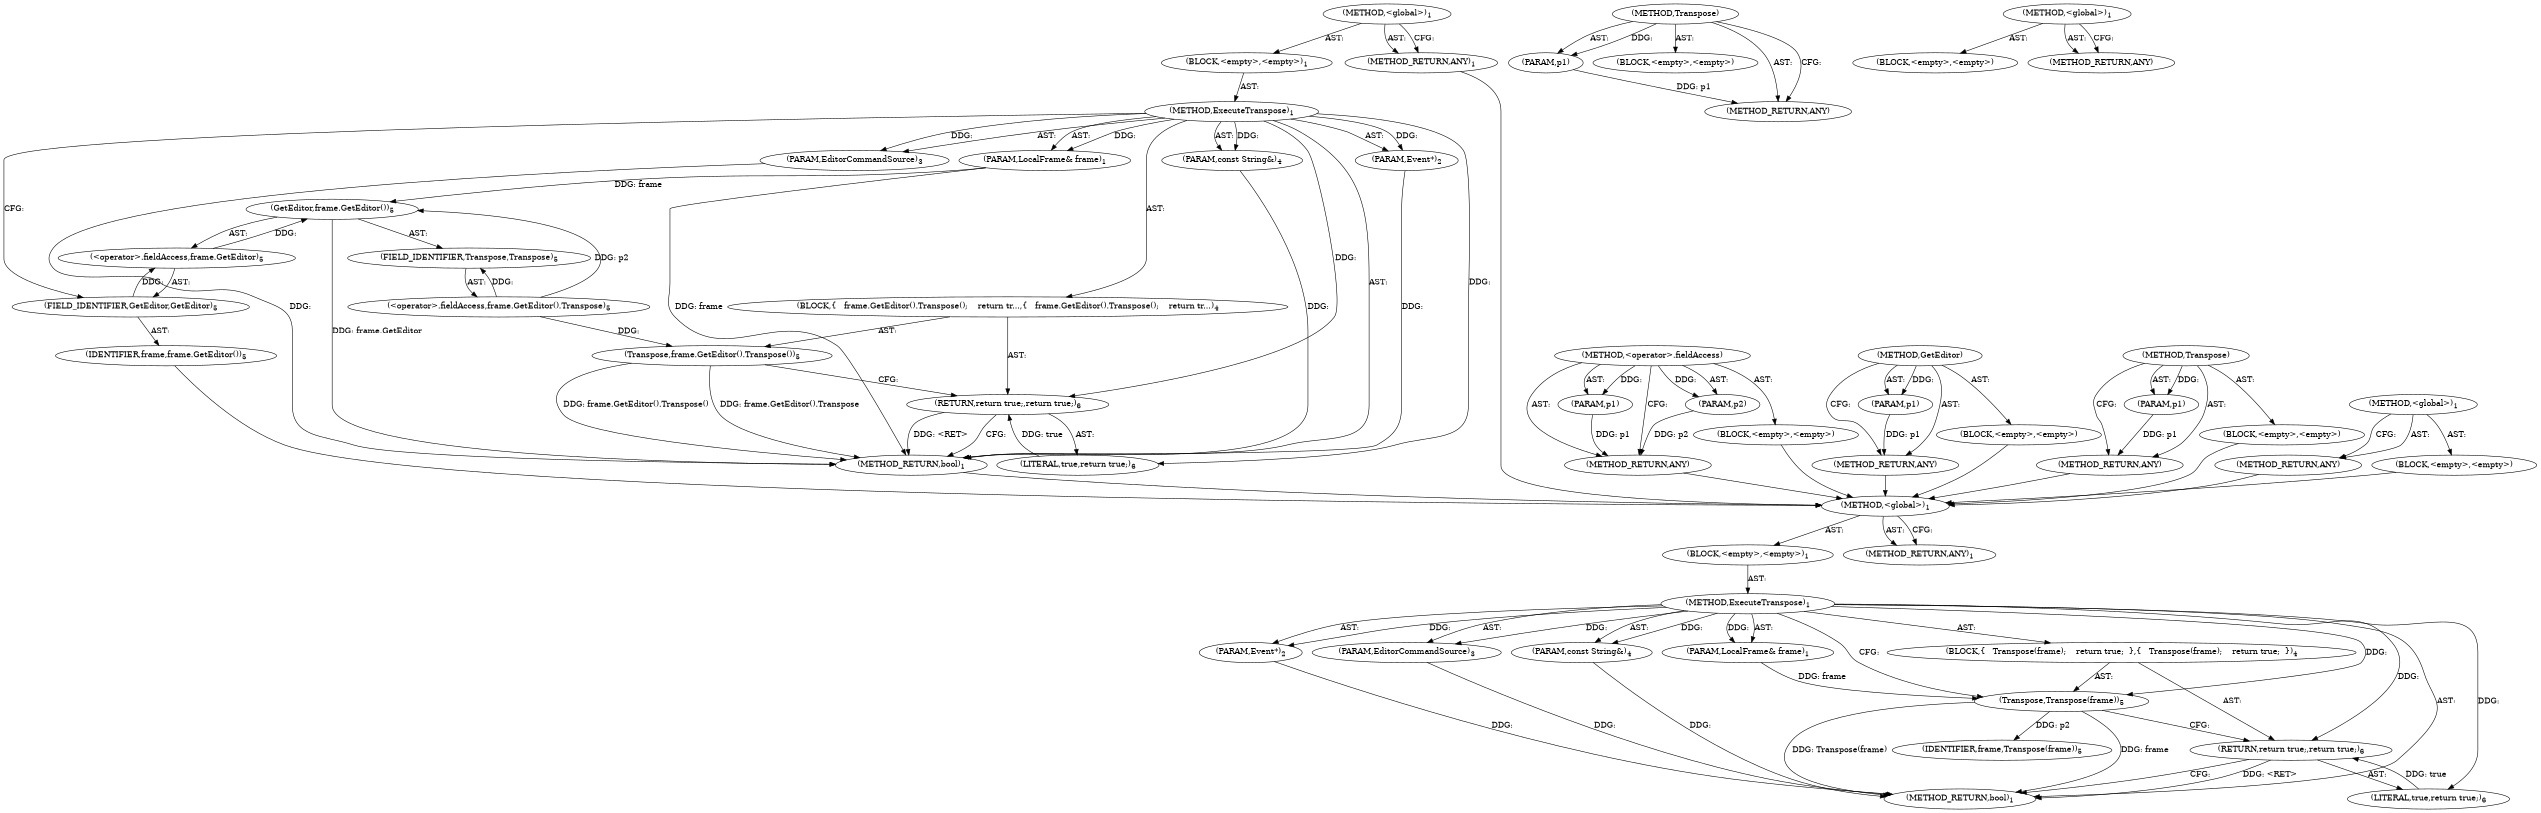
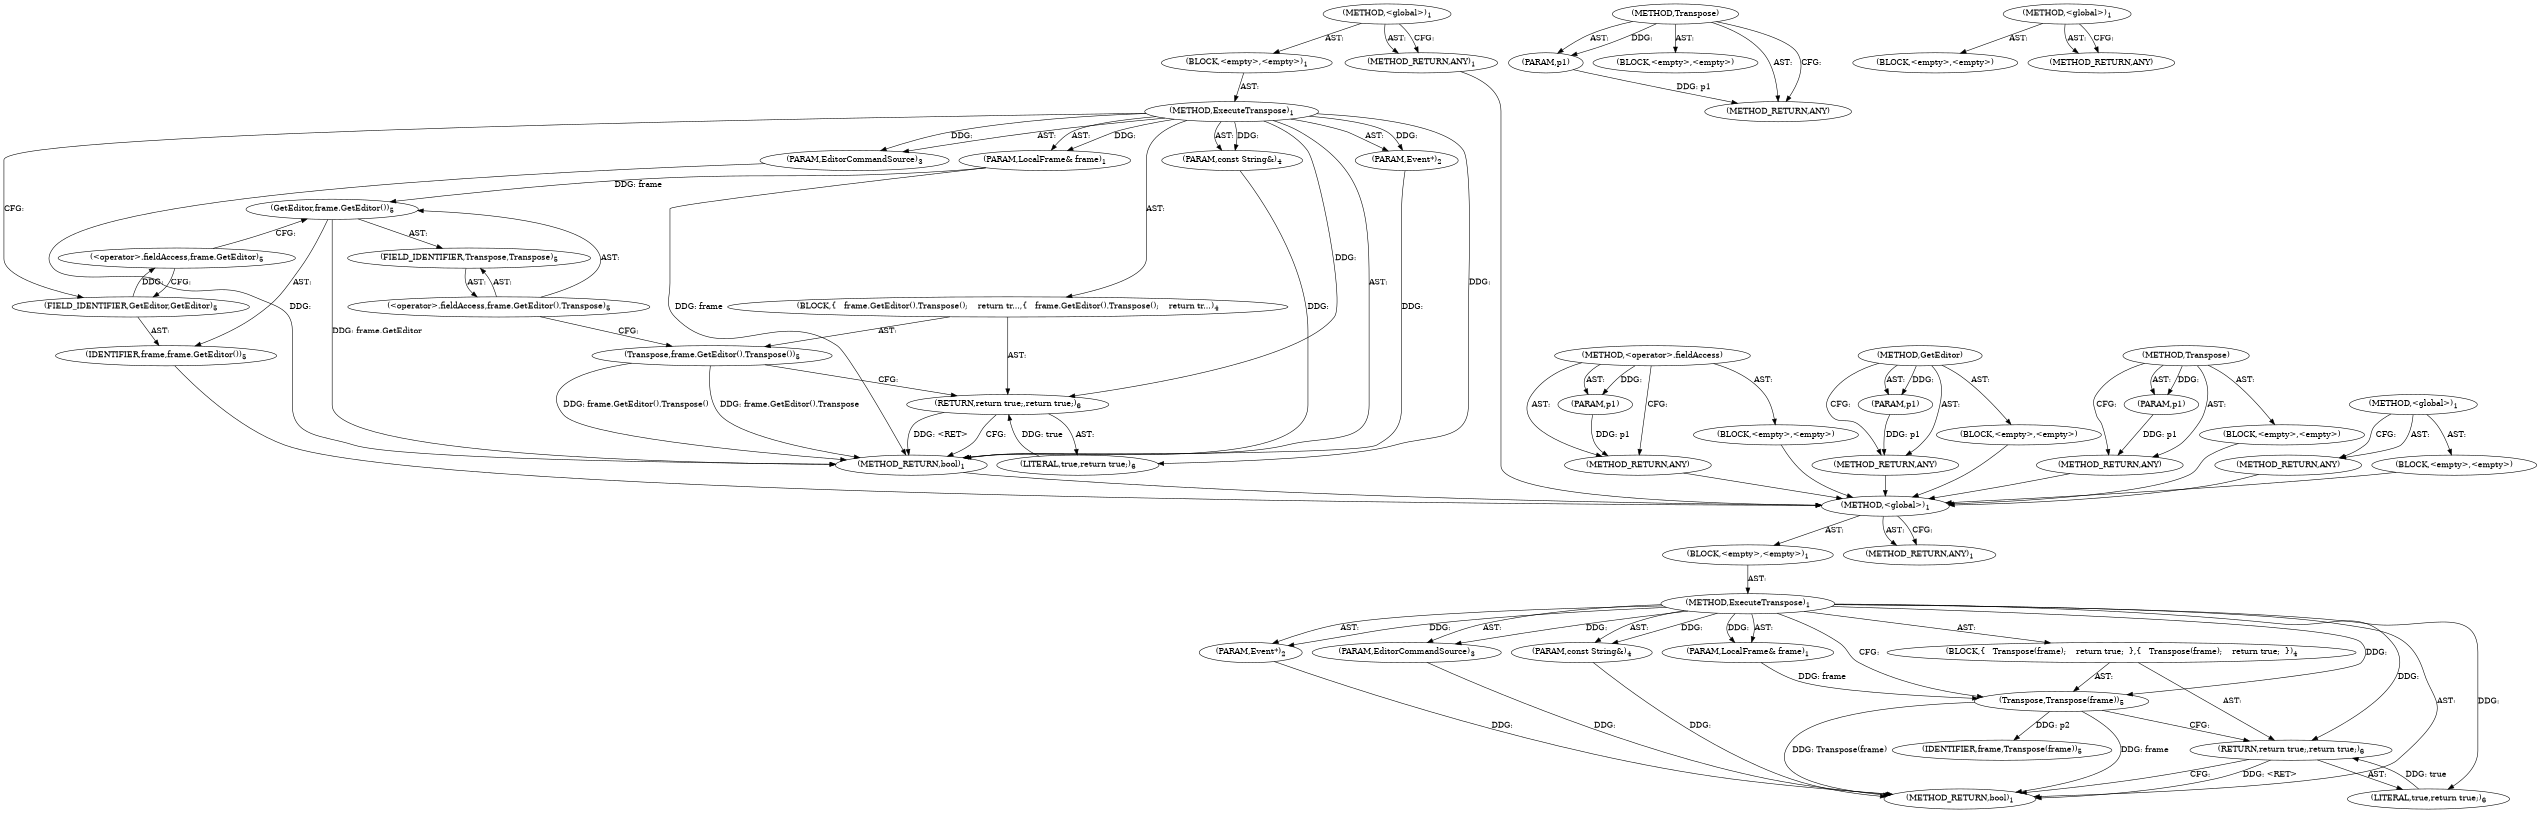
  digraph {
    n1 [label=<(METHOD,&lt;global&gt;)<SUB>1</SUB>>]
    n2 [label=<(BLOCK,&lt;empty&gt;,&lt;empty&gt;)<SUB>1</SUB>>]
    n3 [label=<(METHOD_RETURN,ANY)<SUB>1</SUB>>]
    n4 [label=<(METHOD,ExecuteTranspose)<SUB>1</SUB>>]
    n5 [label=<(METHOD,&lt;global&gt;)<SUB>1</SUB>>]
    n6 [label=<(PARAM,LocalFrame&amp; frame)<SUB>1</SUB>>]
    n7 [label=<(PARAM,Event*)<SUB>2</SUB>>]
    n8 [label=<(PARAM,EditorCommandSource)<SUB>3</SUB>>]
    n9 [label=<(PARAM,const String&amp;)<SUB>4</SUB>>]
    n10 [label=<(BLOCK,{   frame.GetEditor().Transpose();    return tr...,{   frame.GetEditor().Transpose();    return tr...)<SUB>4</SUB>>]
    n11 [label=<(FIELD_IDENTIFIER,GetEditor,GetEditor)<SUB>5</SUB>>]
    n12 [label=<(RETURN,return true;,return true;)<SUB>6</SUB>>]
    n13 [label=<(LITERAL,true,return true;)<SUB>6</SUB>>]
    n14 [label=<(METHOD_RETURN,bool)<SUB>1</SUB>>]
    n15 [label=<(GetEditor,frame.GetEditor())<SUB>5</SUB>>]
    n16 [label=<(Transpose,frame.GetEditor().Transpose())<SUB>5</SUB>>]
    n17 [label=<(&lt;operator&gt;.fieldAccess,frame.GetEditor)<SUB>5</SUB>>]
    n18 [label=<(IDENTIFIER,frame,frame.GetEditor())<SUB>5</SUB>>]
    n19 [label=<(FIELD_IDENTIFIER,Transpose,Transpose)<SUB>5</SUB>>]
    n20 [label=<(&lt;operator&gt;.fieldAccess,frame.GetEditor().Transpose)<SUB>5</SUB>>]
    n21 [label=<(BLOCK,&lt;empty&gt;,&lt;empty&gt;)<SUB>1</SUB>>]
    n22 [label=<(METHOD_RETURN,ANY)<SUB>1</SUB>>]
    n23 [label=<(METHOD,&lt;operator&gt;.fieldAccess)>]
    n24 [label=<(PARAM,p1)>]
-   n25 [label=<(PARAM,p2)>]
    n26 [label=<(BLOCK,&lt;empty&gt;,&lt;empty&gt;)>]
    n27 [label=<(METHOD_RETURN,ANY)>]
    n28 [label=<(METHOD,GetEditor)>]
    n29 [label=<(PARAM,p1)>]
    n30 [label=<(BLOCK,&lt;empty&gt;,&lt;empty&gt;)>]
    n31 [label=<(METHOD_RETURN,ANY)>]
    n32 [label=<(METHOD,Transpose)>]
    n33 [label=<(PARAM,p1)>]
    n34 [label=<(BLOCK,&lt;empty&gt;,&lt;empty&gt;)>]
    n35 [label=<(METHOD_RETURN,ANY)>]
    n36 [label=<(METHOD,&lt;global&gt;)<SUB>1</SUB>>]
    n37 [label=<(BLOCK,&lt;empty&gt;,&lt;empty&gt;)>]
    n38 [label=<(METHOD_RETURN,ANY)>]
    n39 [label=<(METHOD,ExecuteTranspose)<SUB>1</SUB>>]
    n40 [label=<(PARAM,LocalFrame&amp; frame)<SUB>1</SUB>>]
    n41 [label=<(PARAM,Event*)<SUB>2</SUB>>]
    n42 [label=<(PARAM,EditorCommandSource)<SUB>3</SUB>>]
    n43 [label=<(PARAM,const String&amp;)<SUB>4</SUB>>]
    n44 [label=<(BLOCK,{   Transpose(frame);    return true;  },{   Transpose(frame);    return true;  })<SUB>4</SUB>>]
    n45 [label=<(Transpose,Transpose(frame))<SUB>5</SUB>>]
    n46 [label=<(RETURN,return true;,return true;)<SUB>6</SUB>>]
    n47 [label=<(LITERAL,true,return true;)<SUB>6</SUB>>]
    n48 [label=<(METHOD_RETURN,bool)<SUB>1</SUB>>]
    n49 [label=<(IDENTIFIER,frame,Transpose(frame))<SUB>5</SUB>>]
    n50 [label=<(METHOD,Transpose)>]
    n51 [label=<(PARAM,p1)>]
    n52 [label=<(BLOCK,&lt;empty&gt;,&lt;empty&gt;)>]
    n53 [label=<(METHOD_RETURN,ANY)>]
    n54 [label=<(METHOD,&lt;global&gt;)<SUB>1</SUB>>]
    n55 [label=<(BLOCK,&lt;empty&gt;,&lt;empty&gt;)>]
    n56 [label=<(METHOD_RETURN,ANY)>]
    n1 -> n2 [label="AST: "]
    n1 -> n3 [label="AST: "]
    n1 -> n3 [label="CFG: "]
    n2 -> n4 [label="AST: "]
    n3 -> n5
    n4 -> n6 [label="AST: "]
    n4 -> n6 [label="DDG: "]
    n4 -> n7 [label="AST: "]
    n4 -> n7 [label="DDG: "]
    n4 -> n8 [label="AST: "]
    n4 -> n8 [label="DDG: "]
    n4 -> n9 [label="AST: "]
    n4 -> n9 [label="DDG: "]
    n4 -> n10 [label="AST: "]
    n4 -> n11 [label="CFG: "]
    n4 -> n12 [label="DDG: "]
    n4 -> n13 [label="DDG: "]
    n4 -> n14 [label="AST: "]
    n5 -> n21 [label="AST: "]
    n5 -> n22 [label="AST: "]
    n5 -> n22 [label="CFG: "]
    n6 -> n14 [label="DDG: frame"]
    n6 -> n15 [label="DDG: frame"]
    n7 -> n14 [label="DDG: "]
    n8 -> n14 [label="DDG: "]
    n9 -> n14 [label="DDG: "]
    n10 -> n12 [label="AST: "]
    n10 -> n16 [label="AST: "]
    n11 -> n17 [label="DDG: "]
    n11 -> n18 [label="AST: "]
    n12 -> n13 [label="AST: "]
    n12 -> n14 [label="CFG: "]
    n12 -> n14 [label="DDG: &lt;RET&gt;"]
    n13 -> n12 [label="DDG: true"]
    n14 -> n5
    n15 -> n14 [label="DDG: frame.GetEditor"]
-   n15 -> n17 [label="AST: "]
+   n15 -> n18 [label="AST: "]
    n15 -> n19 [label="AST: "]
    n16 -> n12 [label="CFG: "]
    n16 -> n14 [label="DDG: frame.GetEditor().Transpose"]
    n16 -> n14 [label="DDG: frame.GetEditor().Transpose()"]
-   n17 -> n11 [label="AST: "]
-   n17 -> n15 [label="DDG: "]
+   n17 -> n11 [label="CFG: "]
+   n17 -> n15 [label="CFG: "]
    n18 -> n5
    n19 -> n20 [label="AST: "]
-   n20 -> n15 [label="DDG: p2"]
-   n20 -> n16 [label="DDG: "]
-   n20 -> n19 [label="DDG: "]
+   n20 -> n15 [label="AST: "]
+   n20 -> n16 [label="CFG: "]
+   n20 -> n19 [label="AST: "]
    n21 -> n39 [label="AST: "]
    n23 -> n24 [label="AST: "]
    n23 -> n24 [label="DDG: "]
-   n23 -> n25 [label="AST: "]
-   n23 -> n25 [label="DDG: "]
    n23 -> n26 [label="AST: "]
    n23 -> n27 [label="AST: "]
    n23 -> n27 [label="CFG: "]
    n24 -> n27 [label="DDG: p1"]
-   n25 -> n27 [label="DDG: p2"]
    n26 -> n5
    n27 -> n5
    n28 -> n29 [label="AST: "]
    n28 -> n29 [label="DDG: "]
    n28 -> n30 [label="AST: "]
    n28 -> n31 [label="AST: "]
    n28 -> n31 [label="CFG: "]
    n29 -> n31 [label="DDG: p1"]
    n30 -> n5
    n31 -> n5
    n32 -> n33 [label="AST: "]
    n32 -> n33 [label="DDG: "]
    n32 -> n34 [label="AST: "]
    n32 -> n35 [label="AST: "]
    n32 -> n35 [label="CFG: "]
    n33 -> n35 [label="DDG: p1"]
    n34 -> n5
    n35 -> n5
    n36 -> n37 [label="AST: "]
    n36 -> n38 [label="AST: "]
    n36 -> n38 [label="CFG: "]
    n37 -> n5
    n38 -> n5
    n39 -> n40 [label="AST: "]
    n39 -> n40 [label="DDG: "]
    n39 -> n41 [label="AST: "]
    n39 -> n41 [label="DDG: "]
    n39 -> n42 [label="AST: "]
    n39 -> n42 [label="DDG: "]
    n39 -> n43 [label="AST: "]
    n39 -> n43 [label="DDG: "]
    n39 -> n44 [label="AST: "]
    n39 -> n45 [label="CFG: "]
    n39 -> n45 [label="DDG: "]
    n39 -> n46 [label="DDG: "]
    n39 -> n47 [label="DDG: "]
    n39 -> n48 [label="AST: "]
    n40 -> n45 [label="DDG: frame"]
    n41 -> n48 [label="DDG: "]
    n42 -> n48 [label="DDG: "]
    n43 -> n48 [label="DDG: "]
    n44 -> n45 [label="AST: "]
    n44 -> n46 [label="AST: "]
    n45 -> n46 [label="CFG: "]
    n45 -> n48 [label="DDG: frame"]
    n45 -> n48 [label="DDG: Transpose(frame)"]
    n45 -> n49 [label="DDG: p2"]
    n46 -> n47 [label="AST: "]
    n46 -> n48 [label="CFG: "]
    n46 -> n48 [label="DDG: &lt;RET&gt;"]
    n47 -> n46 [label="DDG: true"]
    n50 -> n51 [label="AST: "]
    n50 -> n51 [label="DDG: "]
    n50 -> n52 [label="AST: "]
    n50 -> n53 [label="AST: "]
    n50 -> n53 [label="CFG: "]
    n51 -> n53 [label="DDG: p1"]
    n54 -> n55 [label="AST: "]
    n54 -> n56 [label="AST: "]
    n54 -> n56 [label="CFG: "]
  }
